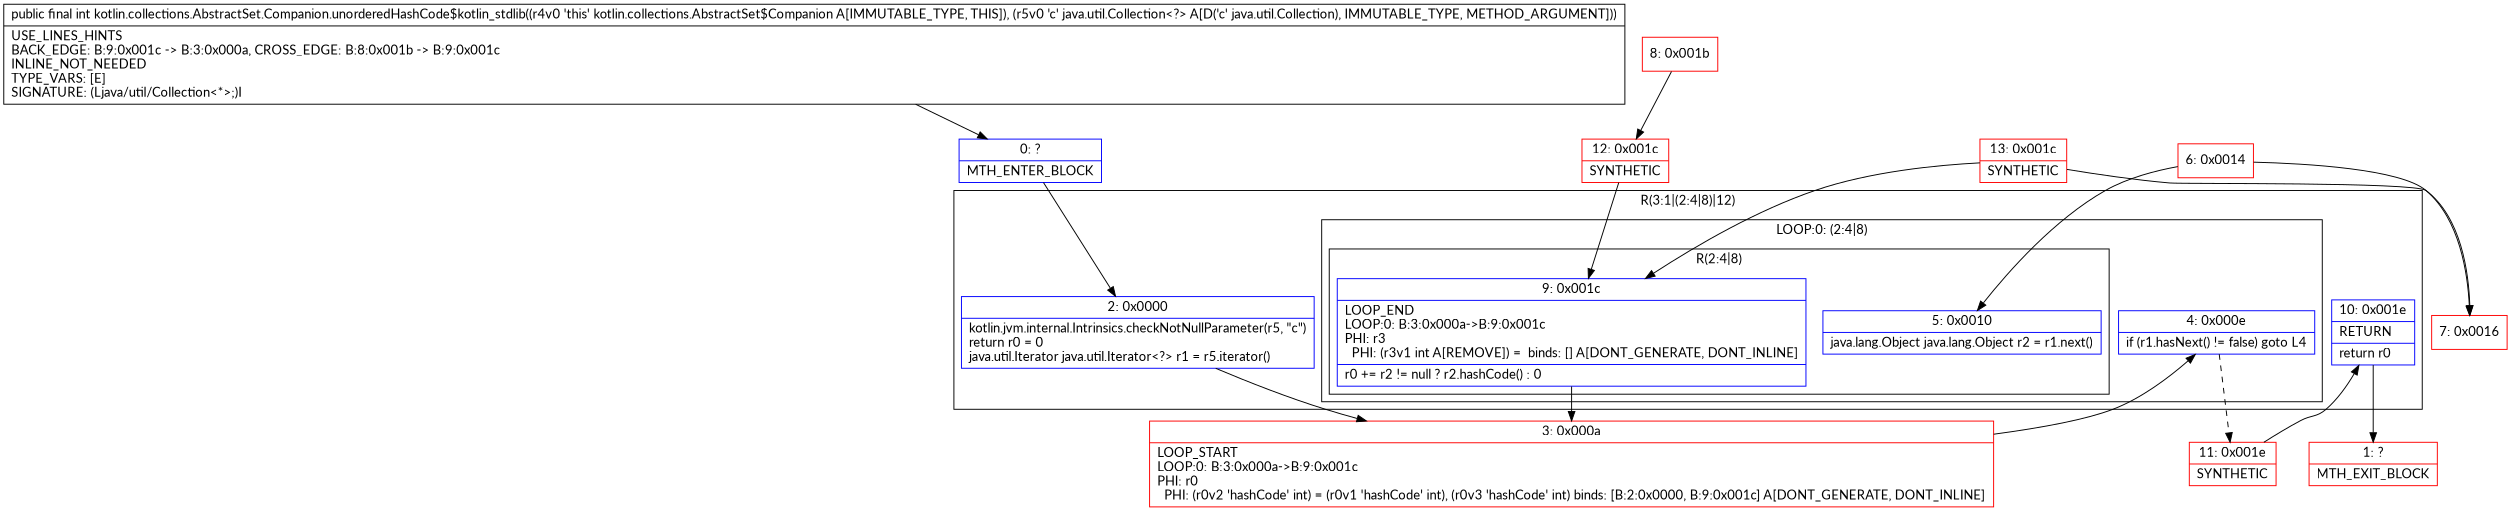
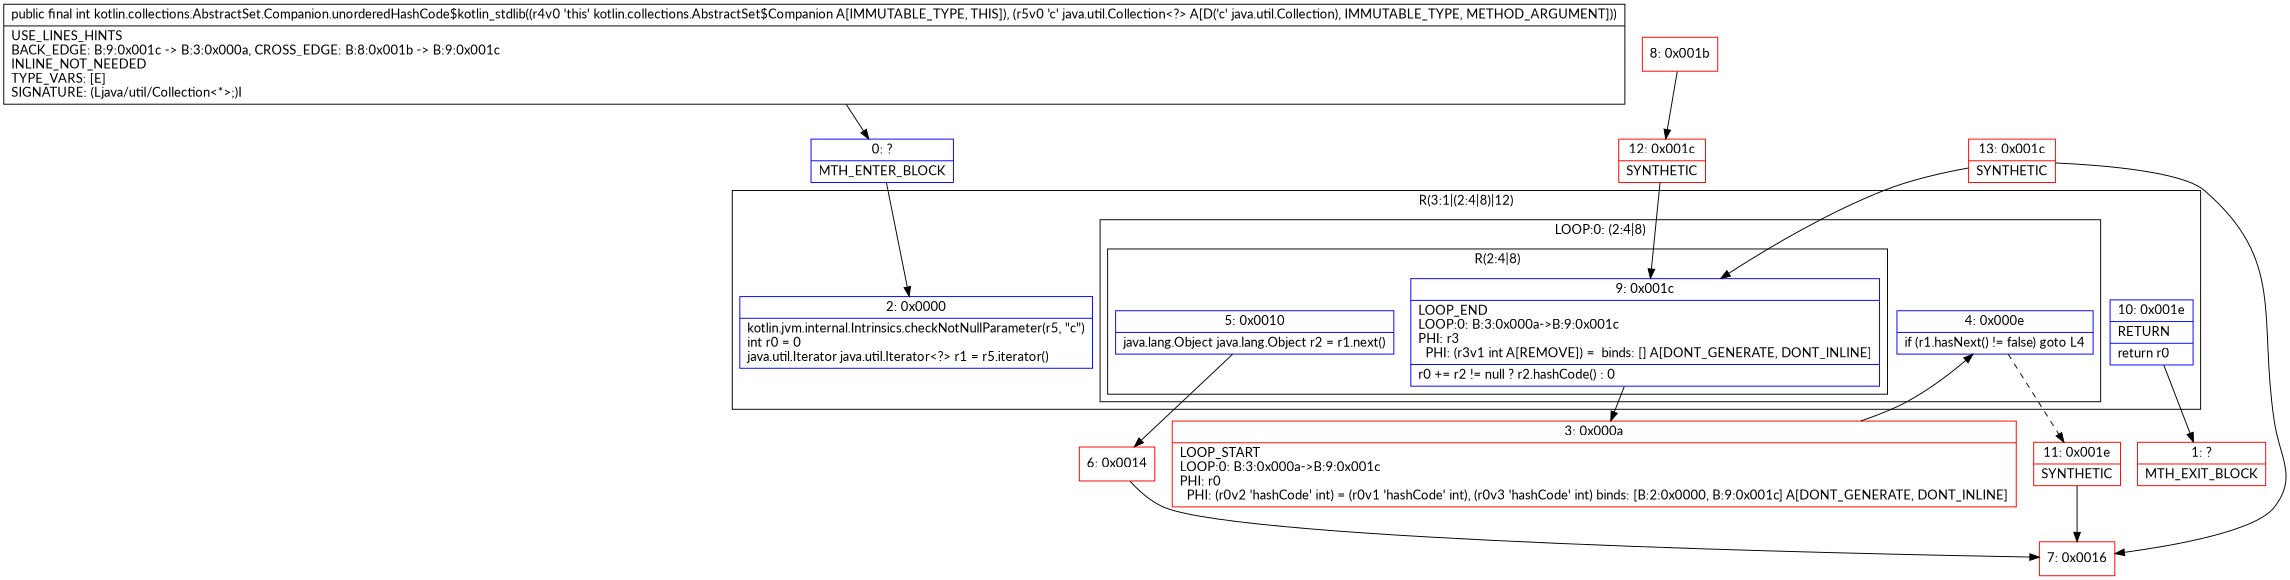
  digraph {
    fontname=Lato
    node [color=red fontname=Lato shape=record]
    edge [fontname=Lato]
    n1 [color=blue label="{5\:\ 0x0010|java.lang.Object java.lang.Object r2 = r1.next()\l}"]
    n2 [color=blue label="{9\:\ 0x001c|LOOP_END\lLOOP:0: B:3:0x000a\-\>B:9:0x001c\lPHI: r3 \l  PHI: (r3v1 int A[REMOVE]) =  binds: [] A[DONT_GENERATE, DONT_INLINE]\l|r0 += r2 != null ? r2.hashCode() : 0\l}"]
    n3 [color=blue label="{4\:\ 0x000e|if (r1.hasNext() != false) goto L4\l}"]
-   n4 [color=blue label="{2\:\ 0x0000|kotlin.jvm.internal.Intrinsics.checkNotNullParameter(r5, \"c\")\lreturn r0 = 0\ljava.util.Iterator java.util.Iterator\<?\> r1 = r5.iterator()\l}"]
+   n4 [color=blue label="{2\:\ 0x0000|kotlin.jvm.internal.Intrinsics.checkNotNullParameter(r5, \"c\")\lint r0 = 0\ljava.util.Iterator java.util.Iterator\<?\> r1 = r5.iterator()\l}"]
    n5 [color=blue label="{10\:\ 0x001e|RETURN\l|return r0\l}"]
    n6 [label="{6\:\ 0x0014}"]
    n7 [label="{3\:\ 0x000a|LOOP_START\lLOOP:0: B:3:0x000a\-\>B:9:0x001c\lPHI: r0 \l  PHI: (r0v2 'hashCode' int) = (r0v1 'hashCode' int), (r0v3 'hashCode' int) binds: [B:2:0x0000, B:9:0x001c] A[DONT_GENERATE, DONT_INLINE]\l}"]
    n8 [label="{11\:\ 0x001e|SYNTHETIC\l}"]
    n9 [label="{1\:\ ?|MTH_EXIT_BLOCK\l}"]
    n10 [label="{7\:\ 0x0016}"]
    n11 [color=blue label="{0\:\ ?|MTH_ENTER_BLOCK\l}"]
    n12 [label="{8\:\ 0x001b}"]
    n13 [label="{12\:\ 0x001c|SYNTHETIC\l}"]
    n14 [label="{13\:\ 0x001c|SYNTHETIC\l}"]
    n15 [label="{public final int kotlin.collections.AbstractSet.Companion.unorderedHashCode$kotlin_stdlib((r4v0 'this' kotlin.collections.AbstractSet$Companion A[IMMUTABLE_TYPE, THIS]), (r5v0 'c' java.util.Collection\<?\> A[D('c' java.util.Collection), IMMUTABLE_TYPE, METHOD_ARGUMENT]))  | USE_LINES_HINTS\lBACK_EDGE: B:9:0x001c \-\> B:3:0x000a, CROSS_EDGE: B:8:0x001b \-\> B:9:0x001c\lINLINE_NOT_NEEDED\lTYPE_VARS: [E]\lSIGNATURE: (Ljava\/util\/Collection\<*\>;)I\l}" color=""]
    subgraph cluster_1 {
      label="R(3:1|(2:4|8)|12)"
      n4
      n5
      subgraph cluster_2 {
        label="LOOP:0: (2:4|8)"
        n3
        subgraph cluster_3 {
          label="R(2:4|8)"
          n1
          n2
        }
      }
    }
-   n6 -> n1
+   n1 -> n6
    n2 -> n7
    n3 -> n8 [style=dashed]
-   n4 -> n7
    n5 -> n9
    n6 -> n10
    n7 -> n3
-   n8 -> n5
+   n8 -> n10
    n11 -> n4
    n12 -> n13
    n13 -> n2
    n14 -> n2
    n14 -> n10
    n15 -> n11
  }
